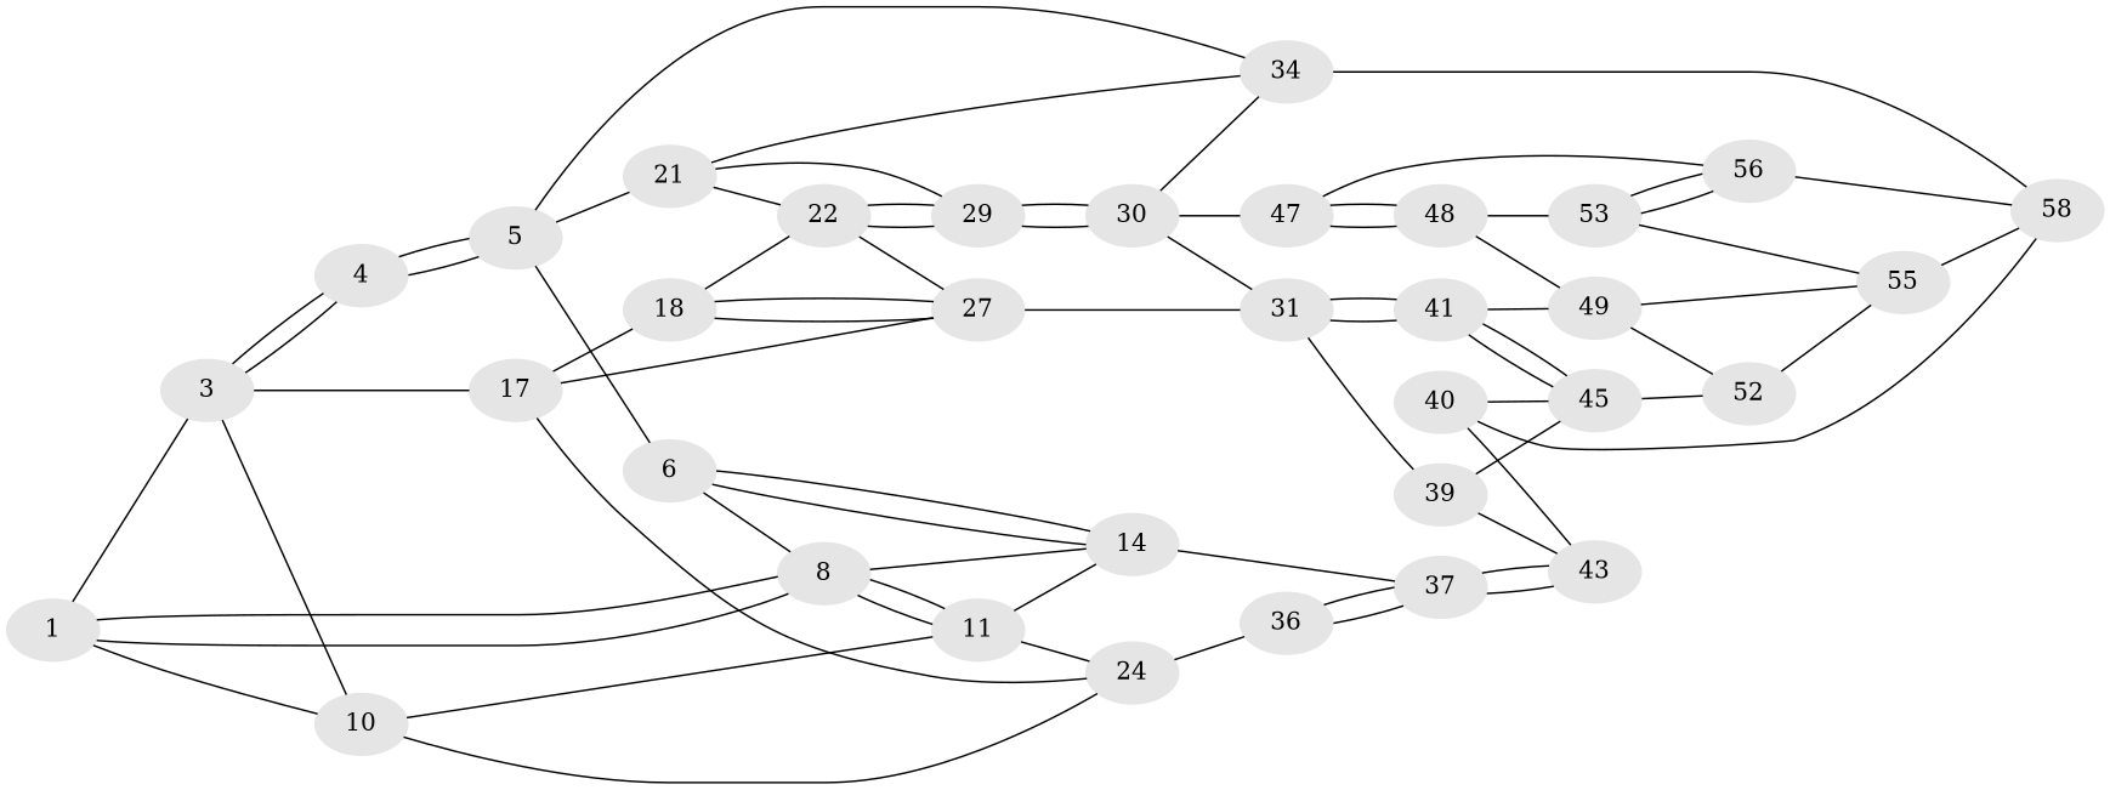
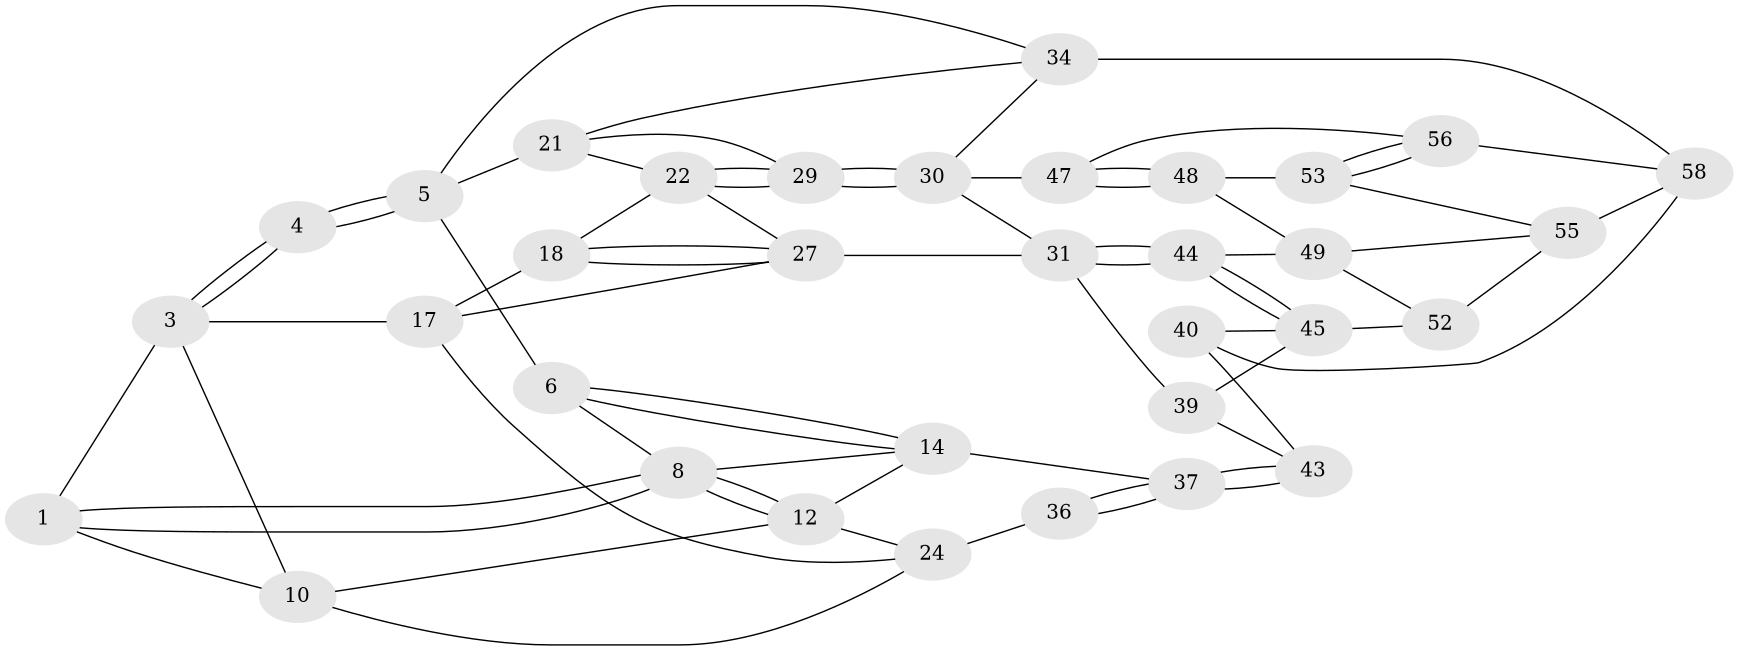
  graph {
    rankdir=LR
    node [color=gray90 style=filled]
    1 [super="+2"]
    3 [super="+13"]
    8 [super="+9"]
    10 [super="+11"]
    4
    17 [super="+25"]
    14 [super="+16"]
-   12 [super="+15" label=11]
+   12 [super="+15"]
    24 [super="+26"]
    5 [super="+20"]
    18 [super="+19"]
    27 [super="+28"]
    6 [super="+7"]
    21 [super="+33"]
    34 [super="+35"]
    22 [super="+23"]
    29
    58
    37 [super="+38"]
    40 [super="+46"]
    43
    45 [super="+50"]
    36
    31 [super="+32"]
    30 [super="+41"]
    39 [super="+42"]
-   44 [label=41]
+   44
    47
    48
    56 [super="+57"]
    49 [super="+51"]
    52
    55 [super="+59"]
    53 [super="+54"]
    1 -- 3
    1 -- 8
    1 -- 8
    1 -- 10
    3 -- 10
    3 -- 4
    3 -- 4
    3 -- 17
    8 -- 14
    8 -- 12
    8 -- 12
    10 -- 12
    10 -- 24
    4 -- 5
    4 -- 5
    17 -- 24
    17 -- 18
    17 -- 27
    14 -- 37
    12 -- 14
    12 -- 24
    24 -- 36
    5 -- 6
    5 -- 21
    5 -- 34 [weight=2]
    18 -- 27
    18 -- 27
    18 -- 22
    27 -- 31
    6 -- 8
    6 -- 14
    6 -- 14
    21 -- 34
    21 -- 22
    21 -- 29
    34 -- 58
    22 -- 27
    22 -- 29
    22 -- 29
    29 -- 30
    29 -- 30
    37 -- 43
    37 -- 43
    40 -- 58
    40 -- 43
    40 -- 45
    45 -- 52
    36 -- 37
    36 -- 37
    31 -- 39
    31 -- 44
    31 -- 44
    30 -- 34
    30 -- 31
    30 -- 47
    39 -- 43
    39 -- 45
    44 -- 45
    44 -- 45
    44 -- 49
    47 -- 48
    47 -- 48
    47 -- 56
    48 -- 49
    48 -- 53
    56 -- 58
    49 -- 52
    49 -- 55
    52 -- 55
    55 -- 58
    53 -- 56 [weight=2]
    53 -- 56
    53 -- 55
  }
